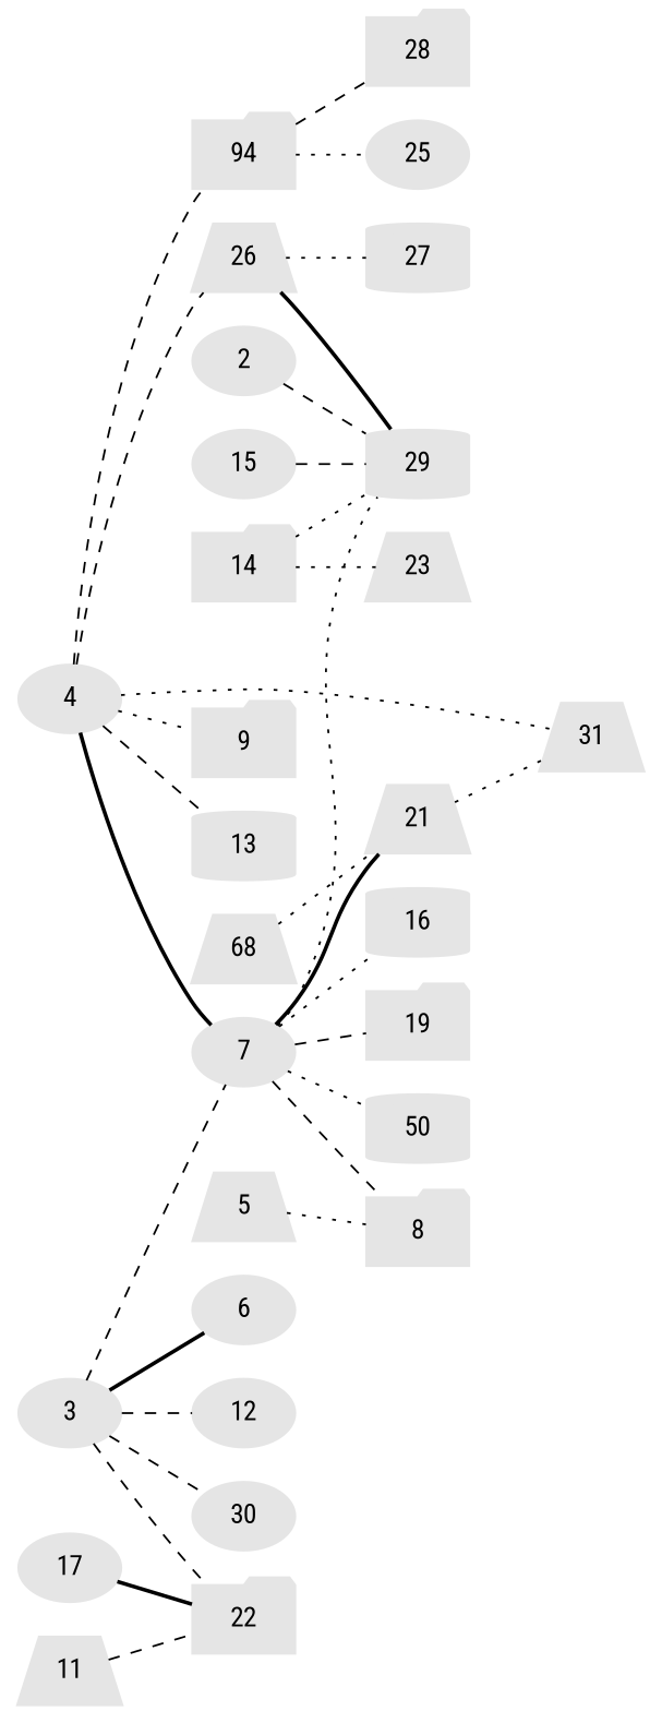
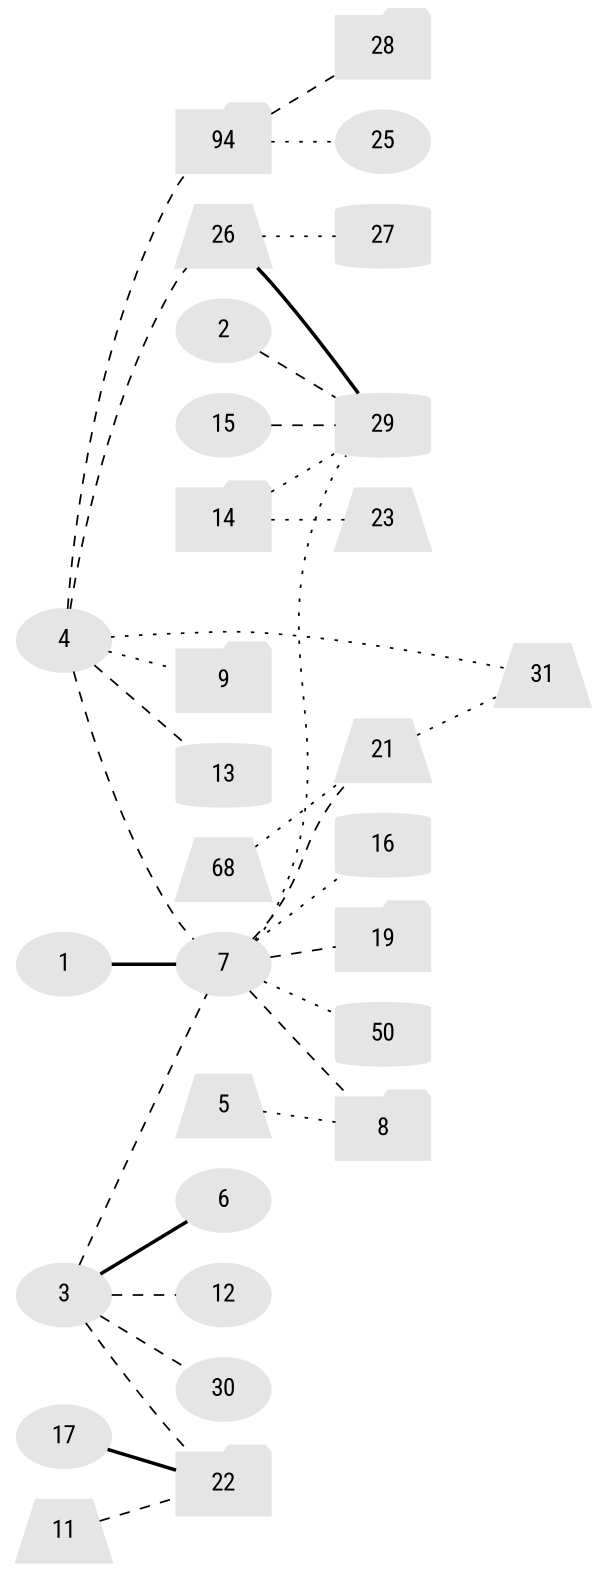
  graph {
    fontname="Roboto Condensed"
    rankdir=LR
    node [color=gray90 fontname="Roboto Condensed" shape=ellipse style=filled]
    edge [fontname="Roboto Condensed" style=dashed weight=1.0]
+   1
    7
    29 [shape=cylinder]
    8 [shape=folder]
    16 [shape=cylinder]
    19 [shape=folder]
    n7 [label=50 shape=cylinder]
    21 [shape=trapezium]
    2
    3
    6
    12
    22 [shape=folder]
    30
    4
    9 [shape=folder]
    13 [shape=cylinder]
    n18 [label=94 shape=folder]
    26 [shape=trapezium]
    31 [shape=trapezium]
    25
    28 [shape=folder]
    27 [shape=cylinder]
    5 [shape=trapezium]
    11 [shape=trapezium]
    14 [shape=folder]
    23 [shape=trapezium]
    15
    17
    n30 [label=68 shape=trapezium]
+   1 -- 7 [style=bold]
    7 -- 29 [style=dotted]
    7 -- 8
    7 -- 16 [style=dotted]
    7 -- 19
    7 -- n7 [style=dotted]
-   7 -- 21 [style=bold]
+   7 -- 21
    21 -- 31 [style=dotted]
    2 -- 29
    3 -- 7
    3 -- 6 [style=bold]
    3 -- 12
    3 -- 22
    3 -- 30
-   4 -- 7 [style=bold]
+   4 -- 7
    4 -- 9 [style=dotted]
    4 -- 13
    4 -- n18
    4 -- 26
    4 -- 31 [style=dotted]
    n18 -- 25 [style=dotted]
    n18 -- 28
    26 -- 29 [style=bold]
    26 -- 27 [style=dotted]
    5 -- 8 [style=dotted]
    11 -- 22
    14 -- 29 [style=dotted]
    14 -- 23 [style=dotted]
    15 -- 29
    17 -- 22 [style=bold]
    n30 -- 21 [style=dotted]
  }
